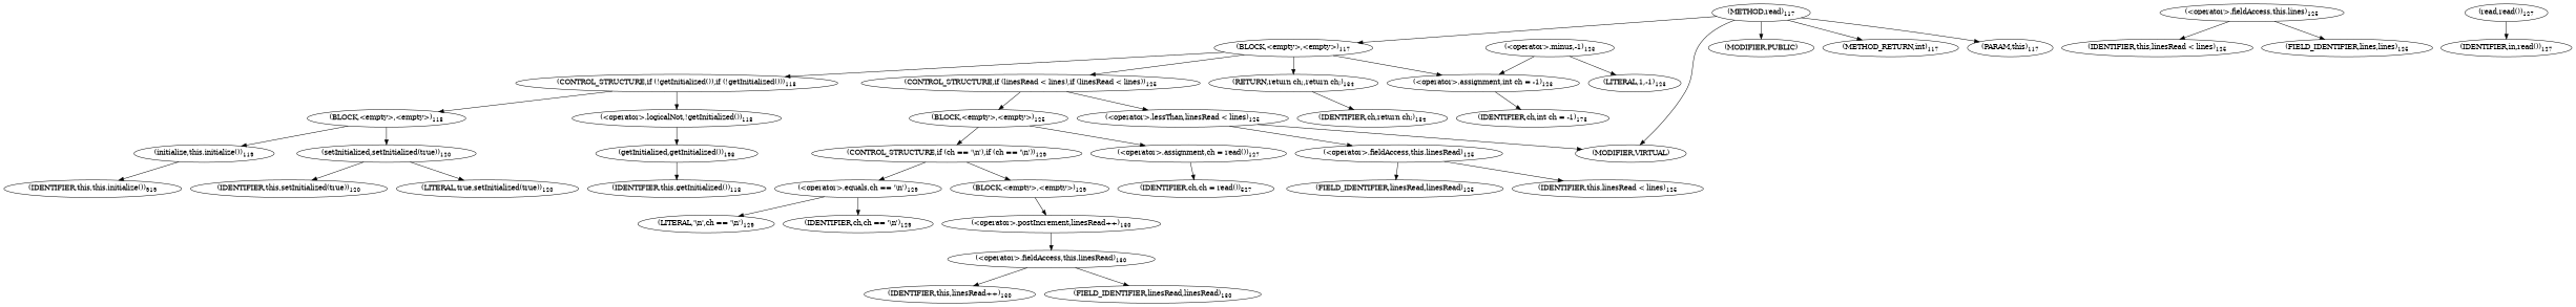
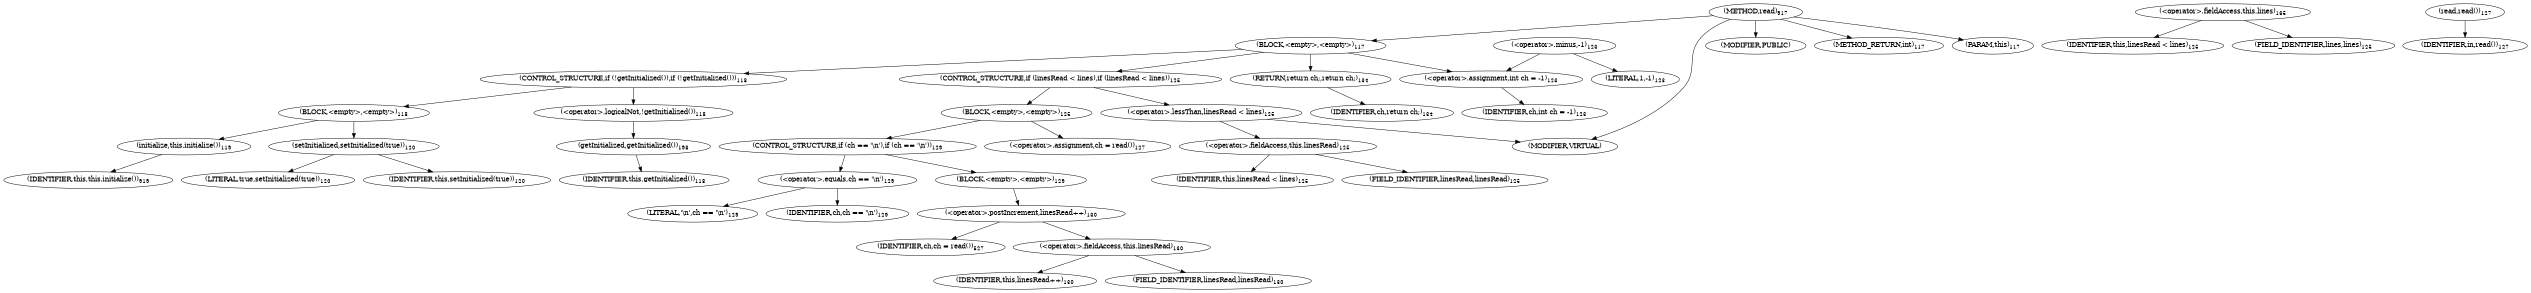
  digraph {
-   n1 [label=<(METHOD,read)<SUB>117</SUB>>]
+   n1 [label=<(METHOD,read)<SUB>917</SUB>>]
    n2 [label=<(PARAM,this)<SUB>117</SUB>>]
    n3 [label=<(BLOCK,&lt;empty&gt;,&lt;empty&gt;)<SUB>117</SUB>>]
    n4 [label=<(MODIFIER,PUBLIC)>]
    n5 [label=<(MODIFIER,VIRTUAL)>]
    n6 [label=<(METHOD_RETURN,int)<SUB>117</SUB>>]
    n7 [label=<(CONTROL_STRUCTURE,if (!getInitialized()),if (!getInitialized()))<SUB>118</SUB>>]
    n8 [label=<(&lt;operator&gt;.assignment,int ch = -1)<SUB>123</SUB>>]
    n9 [label=<(CONTROL_STRUCTURE,if (linesRead &lt; lines),if (linesRead &lt; lines))<SUB>125</SUB>>]
    n10 [label=<(RETURN,return ch;,return ch;)<SUB>134</SUB>>]
    n11 [label=<(&lt;operator&gt;.logicalNot,!getInitialized())<SUB>118</SUB>>]
    n12 [label=<(BLOCK,&lt;empty&gt;,&lt;empty&gt;)<SUB>118</SUB>>]
-   n13 [label=<(IDENTIFIER,ch,int ch = -1)<SUB>173</SUB>>]
+   n13 [label=<(IDENTIFIER,ch,int ch = -1)<SUB>123</SUB>>]
    n14 [label=<(&lt;operator&gt;.lessThan,linesRead &lt; lines)<SUB>125</SUB>>]
    n15 [label=<(BLOCK,&lt;empty&gt;,&lt;empty&gt;)<SUB>125</SUB>>]
    n16 [label=<(IDENTIFIER,ch,return ch;)<SUB>134</SUB>>]
    n17 [label=<(getInitialized,getInitialized())<SUB>198</SUB>>]
    n18 [label=<(initialize,this.initialize())<SUB>119</SUB>>]
    n19 [label=<(setInitialized,setInitialized(true))<SUB>120</SUB>>]
    n20 [label=<(IDENTIFIER,this,getInitialized())<SUB>118</SUB>>]
    n21 [label=<(IDENTIFIER,this,this.initialize())<SUB>919</SUB>>]
    n22 [label=<(IDENTIFIER,this,setInitialized(true))<SUB>120</SUB>>]
    n23 [label=<(LITERAL,true,setInitialized(true))<SUB>120</SUB>>]
    n24 [label=<(&lt;operator&gt;.minus,-1)<SUB>123</SUB>>]
    n25 [label=<(LITERAL,1,-1)<SUB>123</SUB>>]
    n26 [label=<(&lt;operator&gt;.fieldAccess,this.linesRead)<SUB>125</SUB>>]
    n27 [label=<(&lt;operator&gt;.assignment,ch = read())<SUB>127</SUB>>]
    n28 [label=<(CONTROL_STRUCTURE,if (ch == '\n'),if (ch == '\n'))<SUB>129</SUB>>]
    n29 [label=<(IDENTIFIER,this,linesRead &lt; lines)<SUB>125</SUB>>]
    n30 [label=<(FIELD_IDENTIFIER,linesRead,linesRead)<SUB>125</SUB>>]
-   n31 [label=<(&lt;operator&gt;.fieldAccess,this.lines)<SUB>125</SUB>>]
+   n31 [label=<(&lt;operator&gt;.fieldAccess,this.lines)<SUB>165</SUB>>]
    n32 [label=<(IDENTIFIER,this,linesRead &lt; lines)<SUB>125</SUB>>]
    n33 [label=<(FIELD_IDENTIFIER,lines,lines)<SUB>125</SUB>>]
    n34 [label=<(IDENTIFIER,ch,ch = read())<SUB>527</SUB>>]
    n35 [label=<(&lt;operator&gt;.equals,ch == '\n')<SUB>129</SUB>>]
    n36 [label=<(BLOCK,&lt;empty&gt;,&lt;empty&gt;)<SUB>129</SUB>>]
    n37 [label=<(read,read())<SUB>127</SUB>>]
    n38 [label=<(IDENTIFIER,in,read())<SUB>127</SUB>>]
    n39 [label=<(IDENTIFIER,ch,ch == '\n')<SUB>129</SUB>>]
    n40 [label=<(LITERAL,'\n',ch == '\n')<SUB>129</SUB>>]
    n41 [label=<(&lt;operator&gt;.postIncrement,linesRead++)<SUB>130</SUB>>]
    n42 [label=<(&lt;operator&gt;.fieldAccess,this.linesRead)<SUB>130</SUB>>]
    n43 [label=<(IDENTIFIER,this,linesRead++)<SUB>130</SUB>>]
    n44 [label=<(FIELD_IDENTIFIER,linesRead,linesRead)<SUB>130</SUB>>]
    n1 -> n2
    n1 -> n3
    n1 -> n4
    n1 -> n5
    n1 -> n6
    n3 -> n7
    n3 -> n8
    n3 -> n9
    n3 -> n10
    n7 -> n11
    n7 -> n12
    n8 -> n13
    n9 -> n14
    n9 -> n15
    n10 -> n16
    n11 -> n17
    n12 -> n18
    n12 -> n19
    n14 -> n5
    n14 -> n26
    n15 -> n27
    n15 -> n28
    n17 -> n20
    n18 -> n21
    n19 -> n22
    n19 -> n23
    n24 -> n8
    n24 -> n25
    n26 -> n29
    n26 -> n30
-   n27 -> n34
+   n41 -> n34
    n28 -> n35
    n28 -> n36
    n31 -> n32
    n31 -> n33
    n35 -> n39
    n35 -> n40
    n36 -> n41
    n37 -> n38
    n41 -> n42
    n42 -> n43
    n42 -> n44
  }
